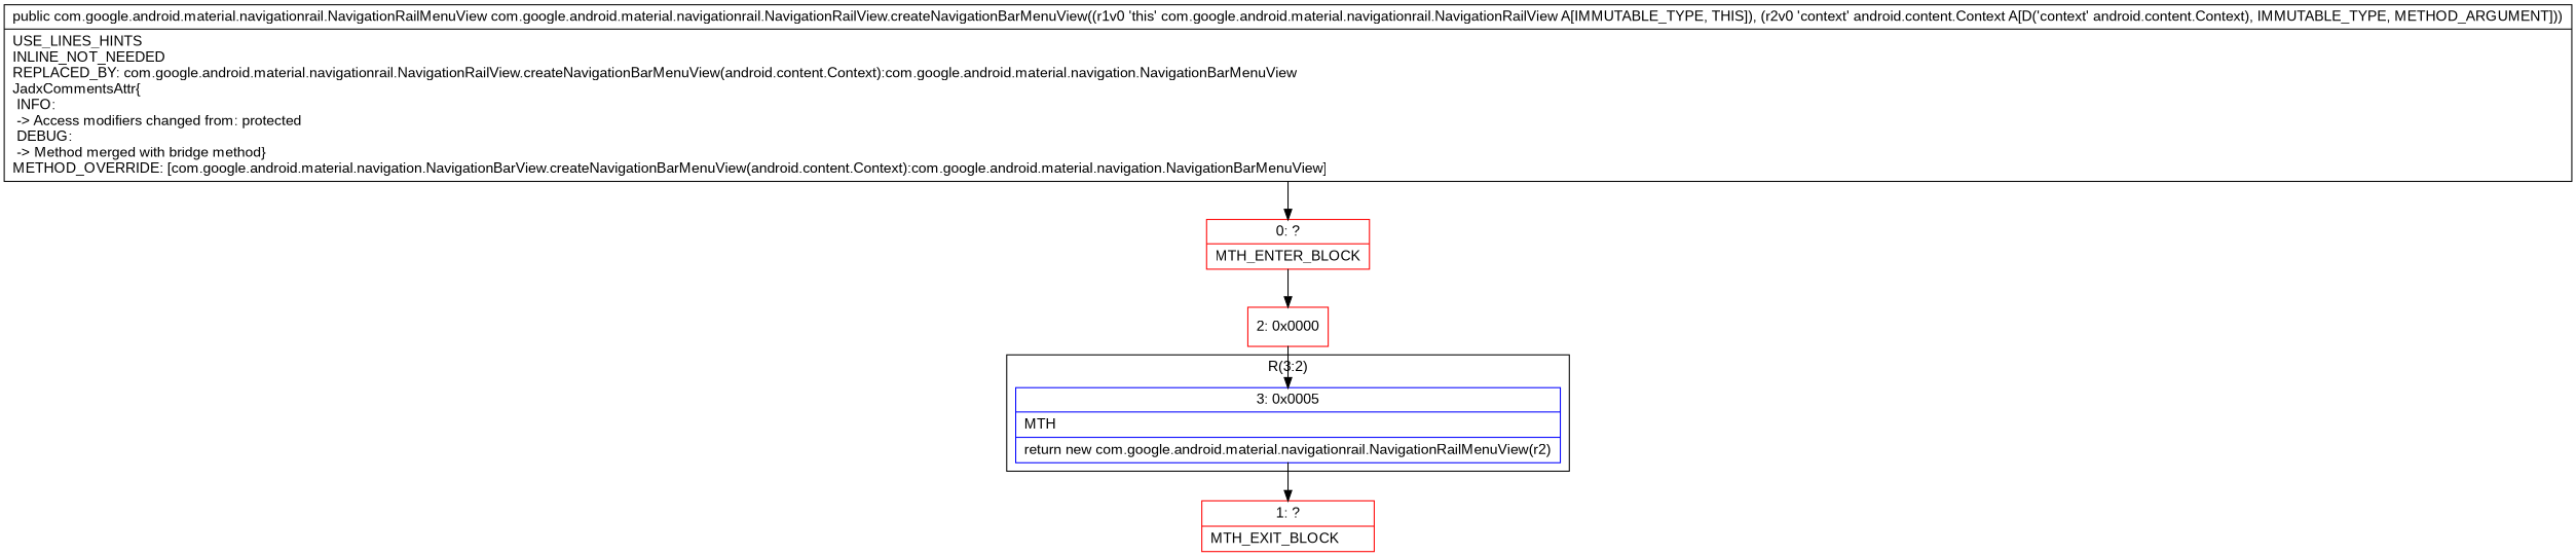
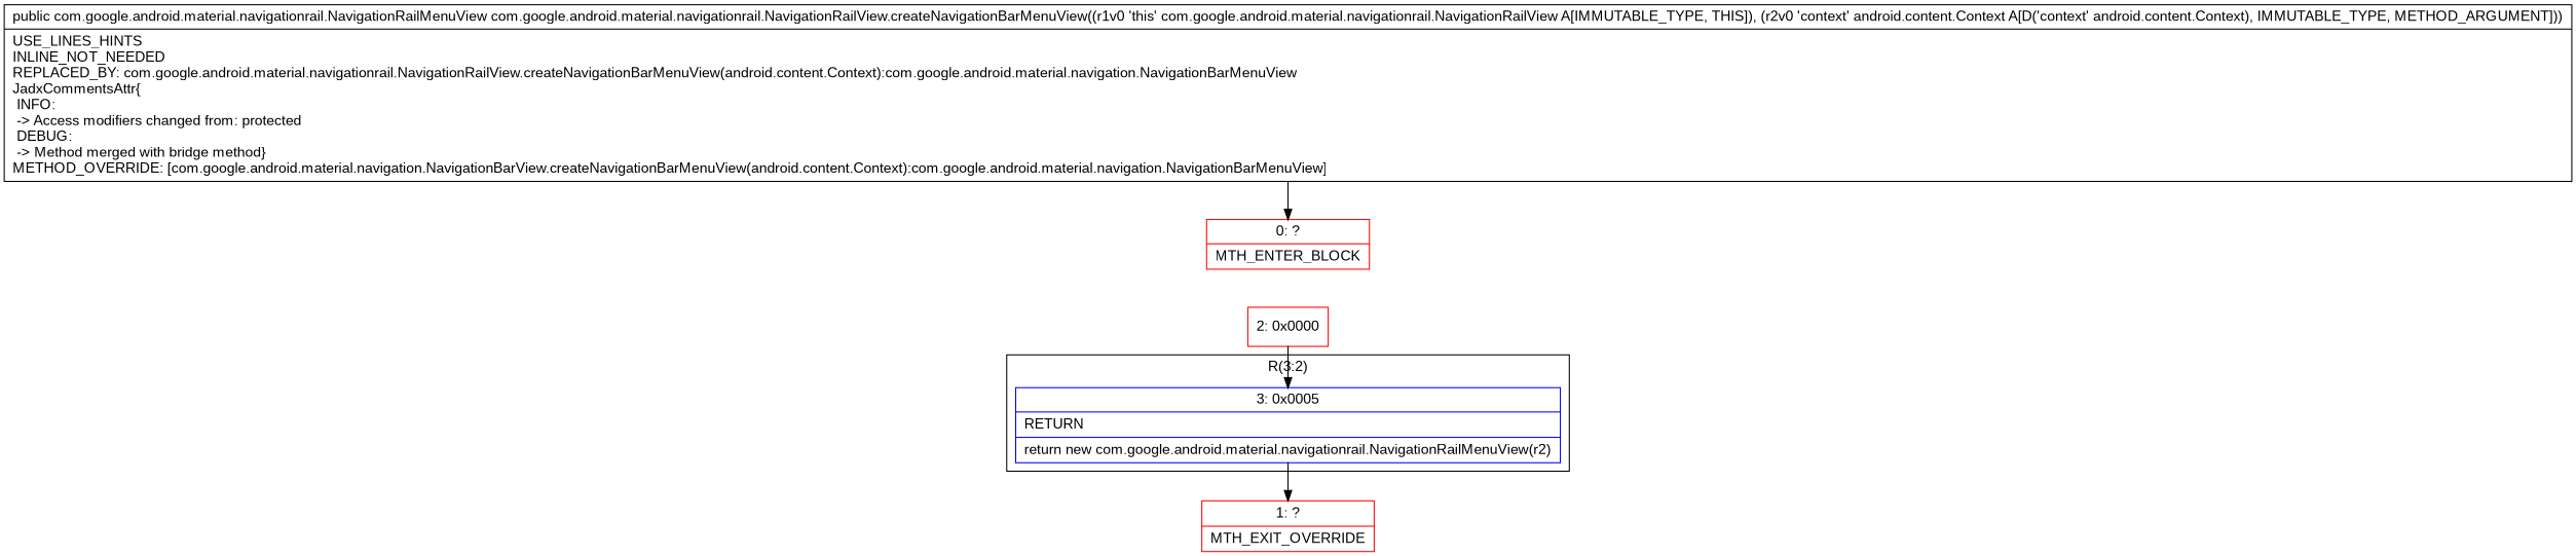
  digraph {
    fontname="Liberation Sans"
    node [color=red fontname="Liberation Sans" shape=record]
    edge [fontname="Liberation Sans"]
-   n1 [color=blue label="{3\:\ 0x0005|MTH\l|return new com.google.android.material.navigationrail.NavigationRailMenuView(r2)\l}"]
-   n2 [label="{1\:\ ?|MTH_EXIT_BLOCK\l}"]
+   n1 [color=blue label="{3\:\ 0x0005|RETURN\l|return new com.google.android.material.navigationrail.NavigationRailMenuView(r2)\l}"]
+   n2 [label="{1\:\ ?|MTH_EXIT_OVERRIDE\l}"]
    n3 [label="{0\:\ ?|MTH_ENTER_BLOCK\l}"]
    n4 [label="{2\:\ 0x0000}"]
    n5 [label="{public com.google.android.material.navigationrail.NavigationRailMenuView com.google.android.material.navigationrail.NavigationRailView.createNavigationBarMenuView((r1v0 'this' com.google.android.material.navigationrail.NavigationRailView A[IMMUTABLE_TYPE, THIS]), (r2v0 'context' android.content.Context A[D('context' android.content.Context), IMMUTABLE_TYPE, METHOD_ARGUMENT]))  | USE_LINES_HINTS\lINLINE_NOT_NEEDED\lREPLACED_BY: com.google.android.material.navigationrail.NavigationRailView.createNavigationBarMenuView(android.content.Context):com.google.android.material.navigation.NavigationBarMenuView\lJadxCommentsAttr\{\l INFO: \l \-\> Access modifiers changed from: protected\l DEBUG: \l \-\> Method merged with bridge method\}\lMETHOD_OVERRIDE: [com.google.android.material.navigation.NavigationBarView.createNavigationBarMenuView(android.content.Context):com.google.android.material.navigation.NavigationBarMenuView]\l}" color=""]
    subgraph cluster_1 {
      label="R(3:2)"
      n1
    }
    n1 -> n2
-   n3 -> n4
    n4 -> n1
    n5 -> n3
  }
